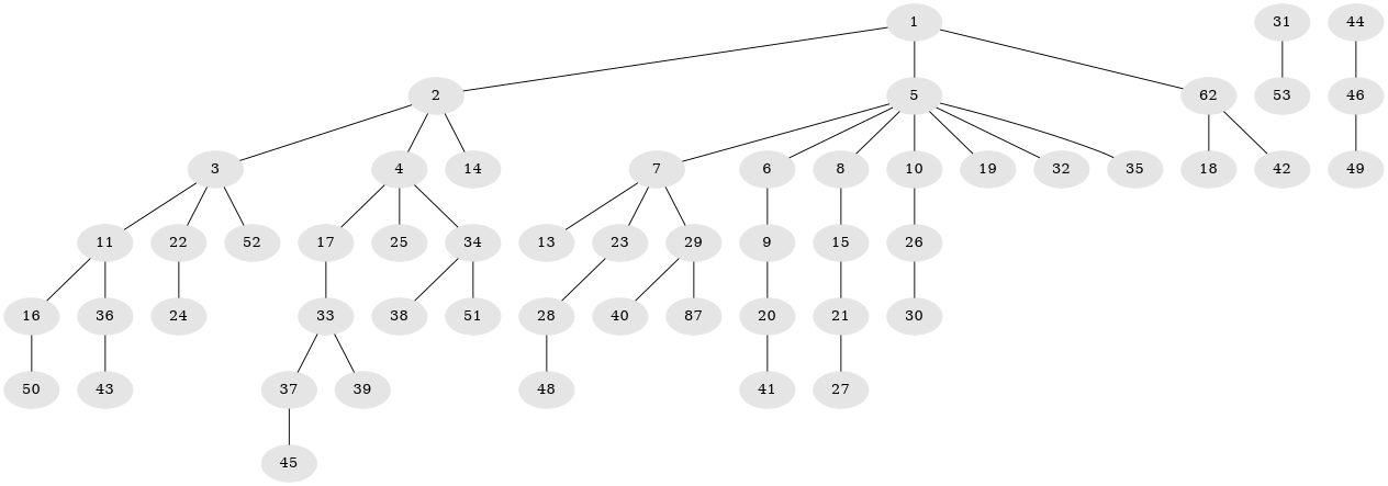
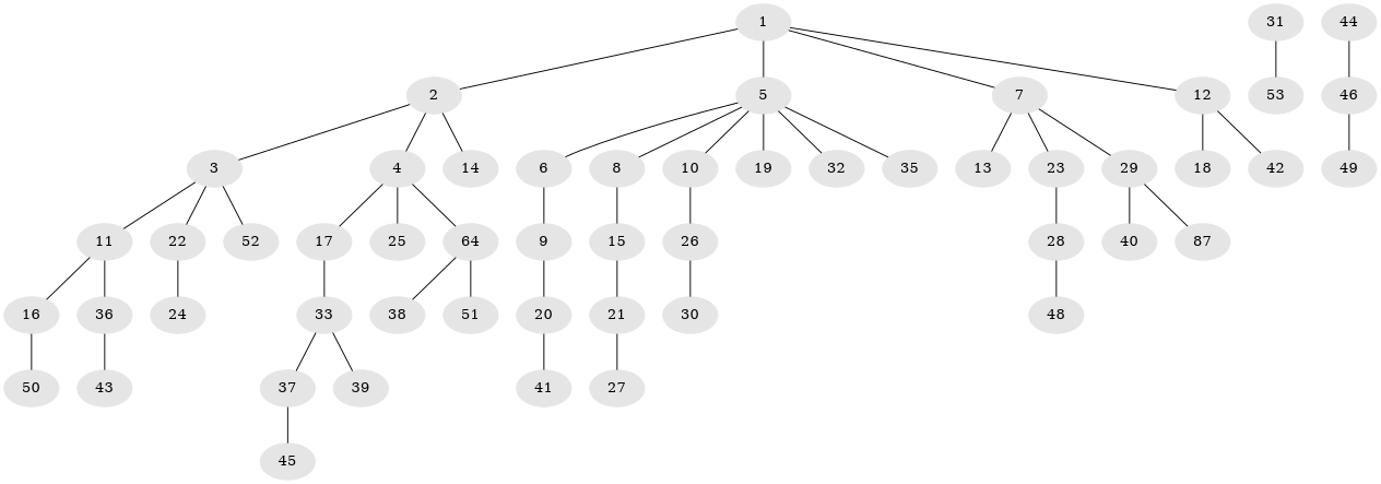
  graph {
    node [color=gray90 style=filled]
    edge [weight=1.0]
    1
    2
    5
    7
-   12 [label=62]
+   12
    3
    4
    14
    6
    8
    10
    19
    32
    35
    13
    23
    29
    18
    42
    11
    22
    52
    17
    25
-   34
+   34 [label=64]
    16
    36
    24
    33
    38
    51
    9
    15
    26
    20
    28
    40
    n38 [label=87]
    31
    53
    21
    41
    30
    50
    43
    27
    37
    39
    48
    45
    44
    46
    49
    1 -- 2
    1 -- 5 [weight=2.0]
-   5 -- 7
+   1 -- 7
    1 -- 12
    2 -- 3
    2 -- 4
    2 -- 14
    5 -- 6
    5 -- 8
    5 -- 10
    5 -- 19
    5 -- 32
    5 -- 35
    7 -- 13
    7 -- 23
    7 -- 29
    12 -- 18 [weight=3.0]
    12 -- 42
    3 -- 11
    3 -- 22
    3 -- 52
    4 -- 17
    4 -- 25
    4 -- 34
    6 -- 9
    8 -- 15
    10 -- 26
    23 -- 28
    29 -- 40
    29 -- n38
    11 -- 16
    11 -- 36
    22 -- 24
    17 -- 33
    34 -- 38
    34 -- 51
    16 -- 50
    36 -- 43
    33 -- 37
    33 -- 39
    9 -- 20
    15 -- 21
    26 -- 30
    20 -- 41
    28 -- 48
    31 -- 53
    21 -- 27
    37 -- 45
    44 -- 46
    46 -- 49
  }
